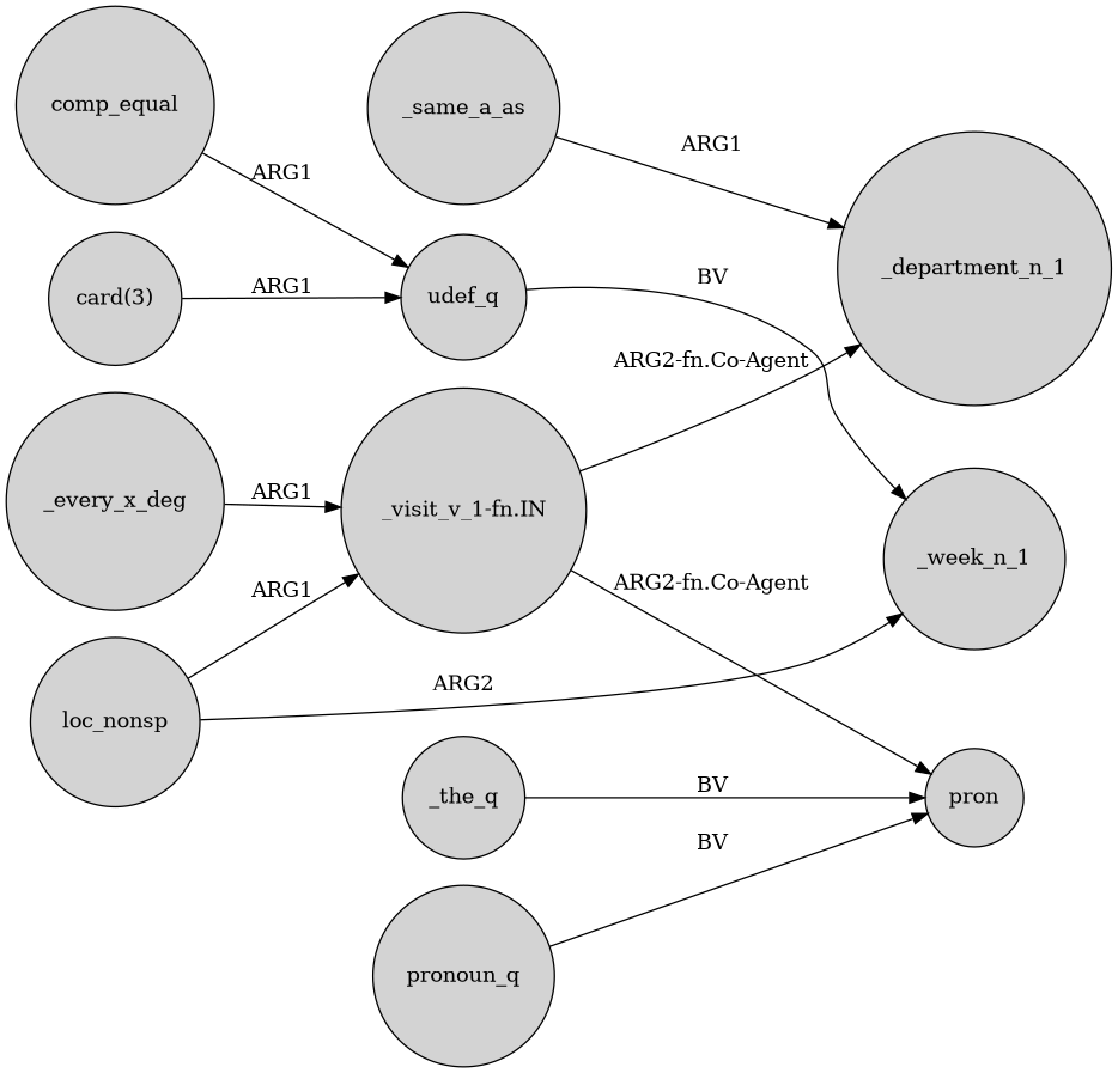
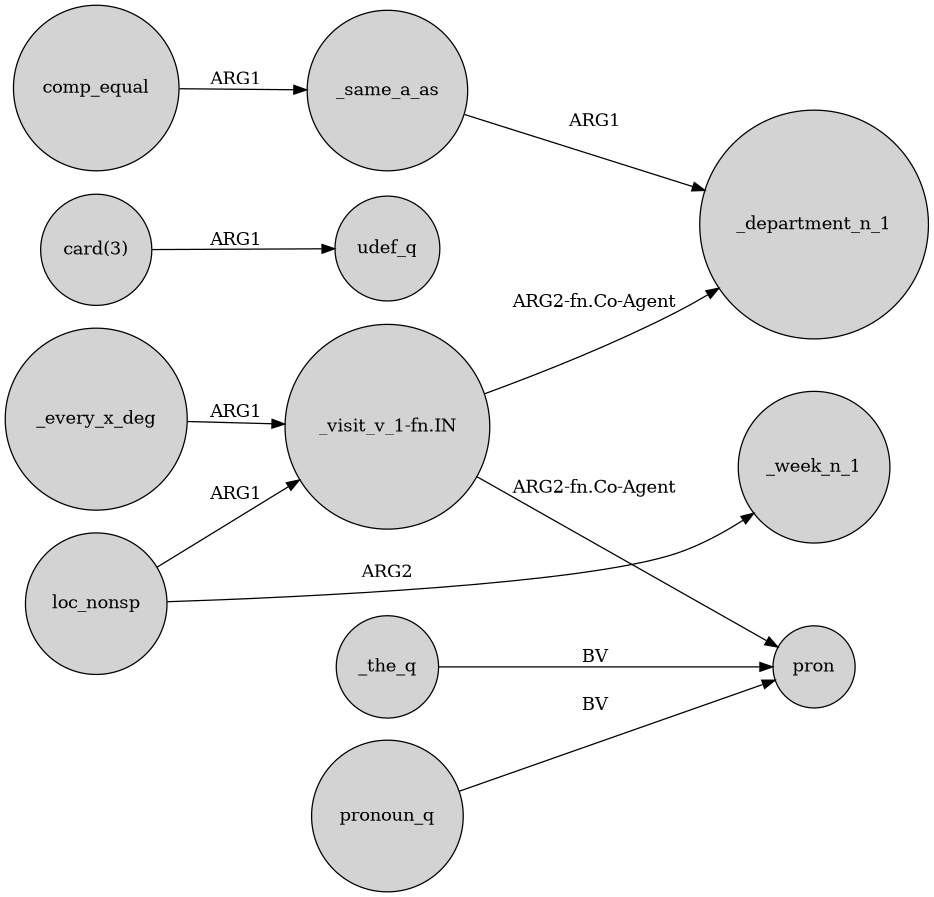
  digraph {
    rankdir=LR
    node [shape=circle style=filled]
    loc_nonsp
    _week_n_1
    "_visit_v_1-fn.IN"
    _department_n_1
    pron
    comp_equal
    _same_a_as
    udef_q
    pronoun_q
    _the_q
    _every_x_deg
    "card(3)"
    loc_nonsp -> _week_n_1 [label=ARG2]
    loc_nonsp -> "_visit_v_1-fn.IN" [label=ARG1]
    "_visit_v_1-fn.IN" -> _department_n_1 [label="ARG2-fn.Co-Agent"]
    "_visit_v_1-fn.IN" -> pron [label="ARG2-fn.Co-Agent"]
-   comp_equal -> udef_q [label=ARG1]
+   comp_equal -> _same_a_as [label=ARG1]
    _same_a_as -> _department_n_1 [label=ARG1]
-   udef_q -> _week_n_1 [label=BV]
    pronoun_q -> pron [label=BV]
    _the_q -> pron [label=BV]
    _every_x_deg -> "_visit_v_1-fn.IN" [label=ARG1]
    "card(3)" -> udef_q [label=ARG1]
  }
